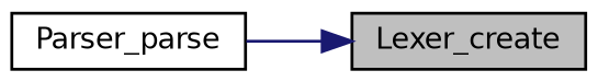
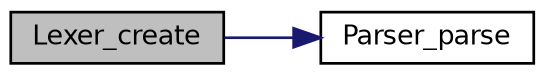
  digraph {
    rankdir=RL
    node [color=black fontname=Helvetica fontsize=10 shape=record]
    n1 [fillcolor=grey75 fontcolor=black height=0.2 label=Lexer_create style=filled width=0.4]
    n2 [height=0.2 label=Parser_parse width=0.4]
-   n1 -> n2 [color=midnightblue dir=back fontname=Helvetica fontsize=10 labelfontname=Helvetica labelfontsize=10 style=solid]
+   n2 -> n1 [color=midnightblue dir=back fontname=Helvetica fontsize=10 labelfontname=Helvetica labelfontsize=10 style=solid]
  }
